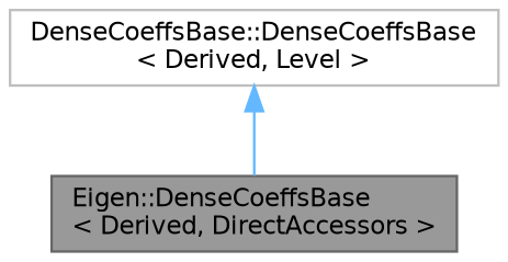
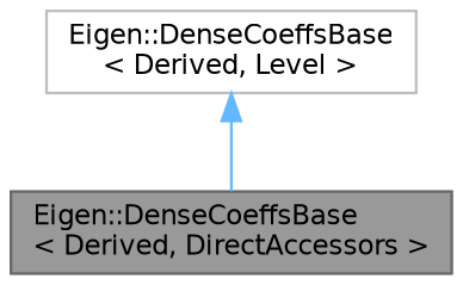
  digraph {
    node [fontname=Helvetica fontsize=10 shape=box style=filled]
    n1 [color=gray40 fillcolor=grey60 fontcolor=black height=0.2 label="Eigen::DenseCoeffsBase\l\< Derived, DirectAccessors \>" width=0.4]
-   n2 [color=grey75 fillcolor=white height=0.2 label="DenseCoeffsBase::DenseCoeffsBase\l\< Derived, Level \>" width=0.4]
+   n2 [color=grey75 fillcolor=white height=0.2 label="Eigen::DenseCoeffsBase\l\< Derived, Level \>" width=0.4]
    n2 -> n1 [color=steelblue1 dir=back fontname=Helvetica fontsize=10 labelfontname=Helvetica labelfontsize=10 style=solid]
  }
